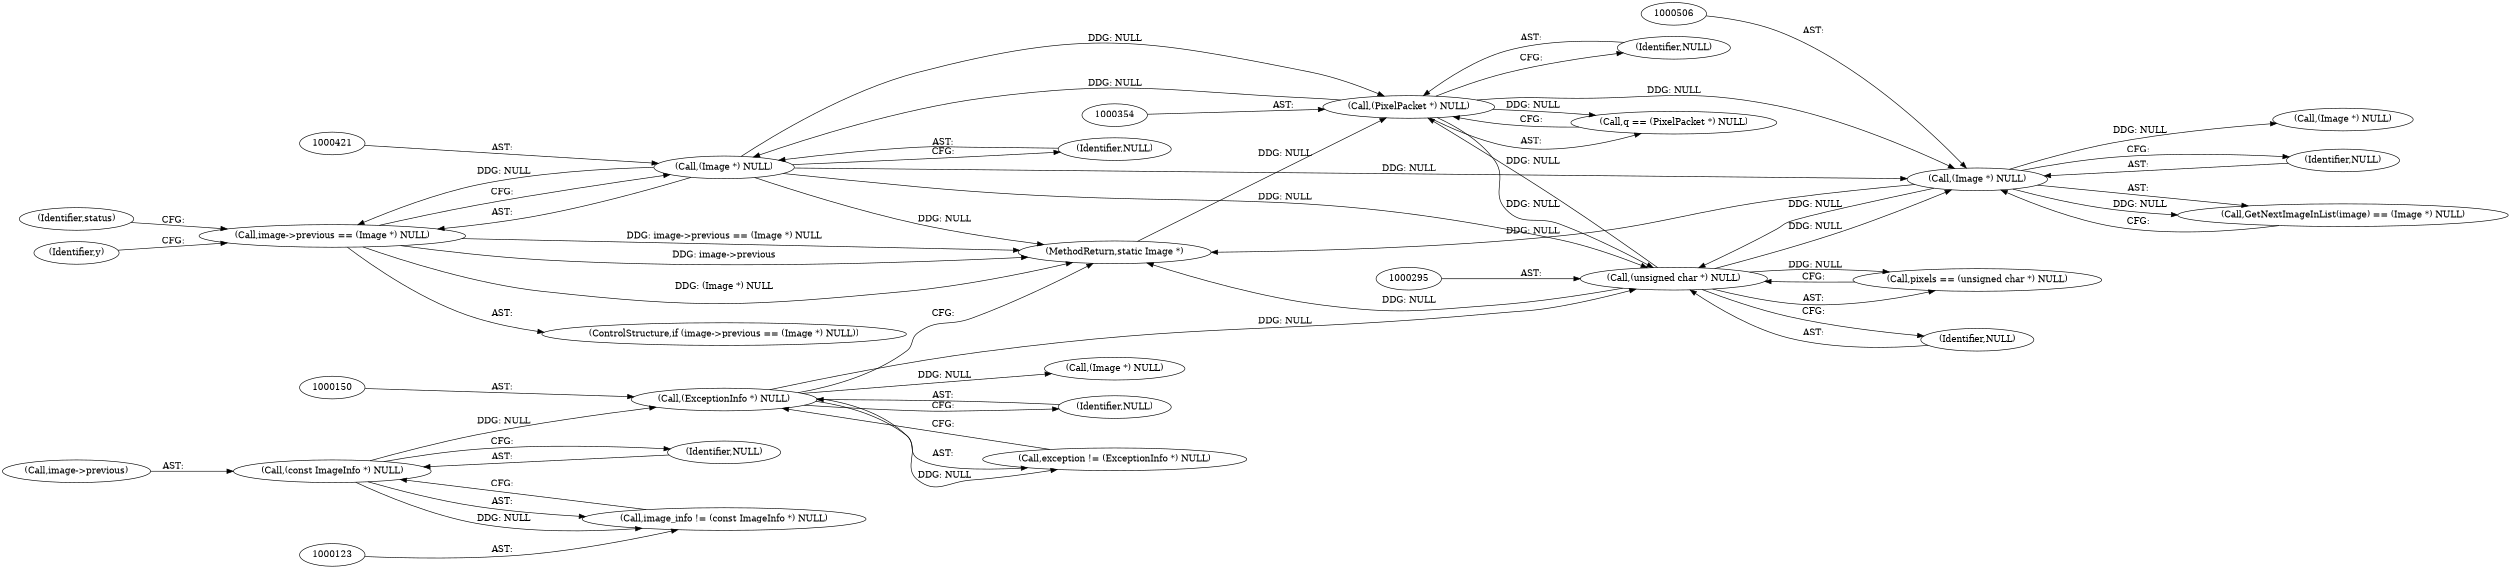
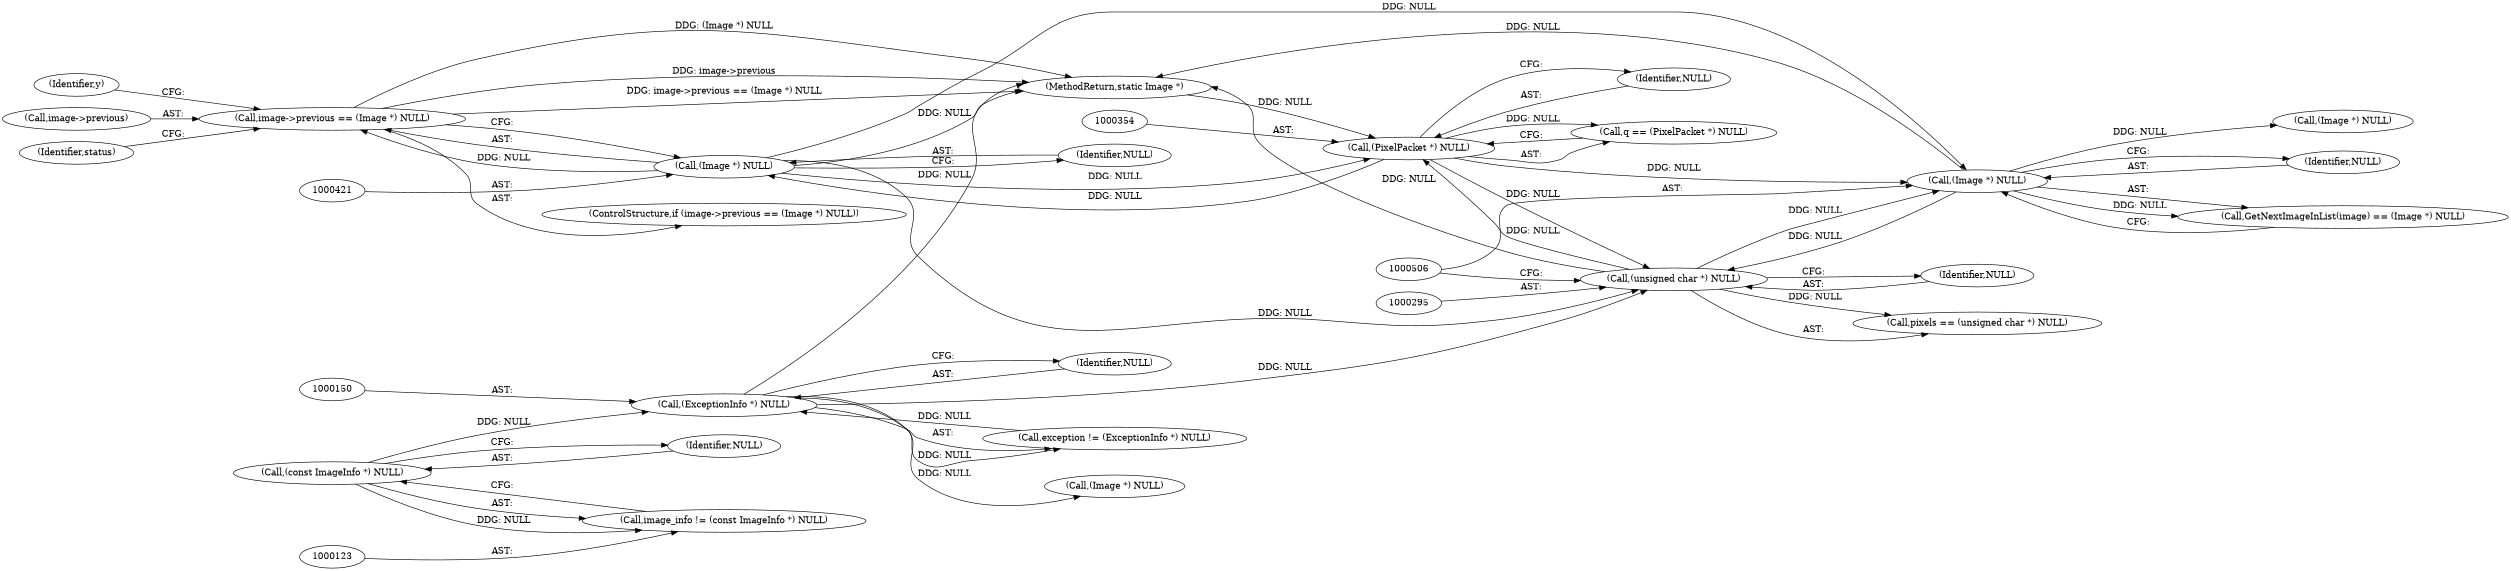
  digraph {
    rankdir=LR
    n1 [label="(Call,image->previous == (Image *) NULL)"]
    n2 [label="(Call,(Image *) NULL)"]
    n3 [label="(MethodReturn,static Image *)"]
    n4 [label="(ControlStructure,if (image->previous == (Image *) NULL))"]
    n5 [label="(Call,(PixelPacket *) NULL)"]
    n6 [label="(Call,(unsigned char *) NULL)"]
    n7 [label="(Call,(Image *) NULL)"]
    n8 [label="(Identifier,NULL)"]
    n9 [label="(Call,q == (PixelPacket *) NULL)"]
    n10 [label="(Identifier,NULL)"]
    n11 [label="(Identifier,NULL)"]
    n12 [label="(Call,pixels == (unsigned char *) NULL)"]
    n13 [label="(Call,(Image *) NULL)"]
    n14 [label="(Identifier,NULL)"]
    n15 [label="(Call,GetNextImageInList(image) == (Image *) NULL)"]
    n16 [label="(Call,(ExceptionInfo *) NULL)"]
    n17 [label="(Identifier,NULL)"]
    n18 [label="(Call,exception != (ExceptionInfo *) NULL)"]
    n19 [label="(Call,(Image *) NULL)"]
    n20 [label="(Call,(const ImageInfo *) NULL)"]
    n21 [label="(Call,image_info != (const ImageInfo *) NULL)"]
    n22 [label="(Identifier,NULL)"]
    n23 [label="(Identifier,y)"]
    n24 [label="(Call,image->previous)"]
    n25 [label="(Identifier,status)"]
    1000421
    1000354
    1000295
    1000150
    1000123
    1000506
    n1 -> n2 [label="CFG: "]
    n1 -> n3 [label="DDG: (Image *) NULL"]
    n1 -> n3 [label="DDG: image->previous == (Image *) NULL"]
    n1 -> n3 [label="DDG: image->previous"]
    n1 -> n4 [label="AST: "]
    n2 -> n1 [label="AST: "]
    n2 -> n1 [label="DDG: NULL"]
    n2 -> n3 [label="DDG: NULL"]
    n2 -> n5 [label="DDG: NULL"]
    n2 -> n6 [label="DDG: NULL"]
    n2 -> n7 [label="DDG: NULL"]
    n2 -> n8 [label="CFG: "]
    n3 -> n5 [label="DDG: NULL"]
    n5 -> n2 [label="DDG: NULL"]
    n5 -> n6 [label="DDG: NULL"]
    n5 -> n7 [label="DDG: NULL"]
    n5 -> n9 [label="AST: "]
    n5 -> n9 [label="DDG: NULL"]
    n5 -> n10 [label="CFG: "]
    n6 -> n3 [label="DDG: NULL"]
    n6 -> n5 [label="DDG: NULL"]
    n6 -> n7 [label="DDG: NULL"]
    n6 -> n11 [label="CFG: "]
    n6 -> n12 [label="AST: "]
    n6 -> n12 [label="DDG: NULL"]
    n7 -> n3 [label="DDG: NULL"]
    n7 -> n6 [label="DDG: NULL"]
    n7 -> n13 [label="DDG: NULL"]
    n7 -> n14 [label="CFG: "]
    n7 -> n15 [label="AST: "]
    n7 -> n15 [label="DDG: NULL"]
    n8 -> n2 [label="AST: "]
    n9 -> n5 [label="CFG: "]
    n10 -> n5 [label="AST: "]
    n11 -> n6 [label="AST: "]
-   n12 -> n6 [label="CFG: "]
+   1000506 -> n6 [label="CFG: "]
    n14 -> n7 [label="AST: "]
    n15 -> n7 [label="CFG: "]
-   n16 -> n3 [label="CFG: "]
+   n16 -> n3 [label="DDG: NULL"]
    n16 -> n6 [label="DDG: NULL"]
    n16 -> n17 [label="CFG: "]
    n16 -> n18 [label="AST: "]
    n16 -> n18 [label="DDG: NULL"]
    n16 -> n19 [label="DDG: NULL"]
    n17 -> n16 [label="AST: "]
-   n18 -> n16 [label="CFG: "]
+   n18 -> n16 [label="DDG: NULL"]
    n20 -> n16 [label="DDG: NULL"]
    n20 -> n21 [label="AST: "]
    n20 -> n21 [label="DDG: NULL"]
    n20 -> n22 [label="CFG: "]
    n21 -> n20 [label="CFG: "]
    n22 -> n20 [label="AST: "]
    n23 -> n1 [label="CFG: "]
-   n24 -> n20 [label="AST: "]
+   n24 -> n1 [label="AST: "]
    n25 -> n1 [label="CFG: "]
    1000421 -> n2 [label="AST: "]
    1000354 -> n5 [label="AST: "]
    1000295 -> n6 [label="AST: "]
    1000150 -> n16 [label="AST: "]
    1000123 -> n21 [label="AST: "]
    1000506 -> n7 [label="AST: "]
  }
